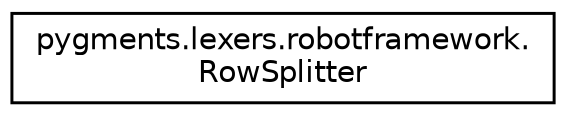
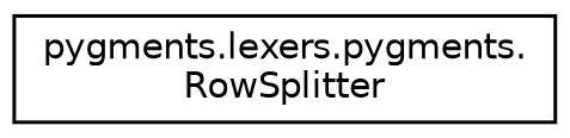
  digraph {
    rankdir=LR
-   n1 [color=black fillcolor=white fontname=Helvetica fontsize=10 height=0.2 label="pygments.lexers.robotframework.\lRowSplitter" shape=record style=filled width=0.4]
+   n1 [color=black fillcolor=white fontname=Helvetica fontsize=10 height=0.2 label="pygments.lexers.pygments.\lRowSplitter" shape=record style=filled width=0.4]
  }
